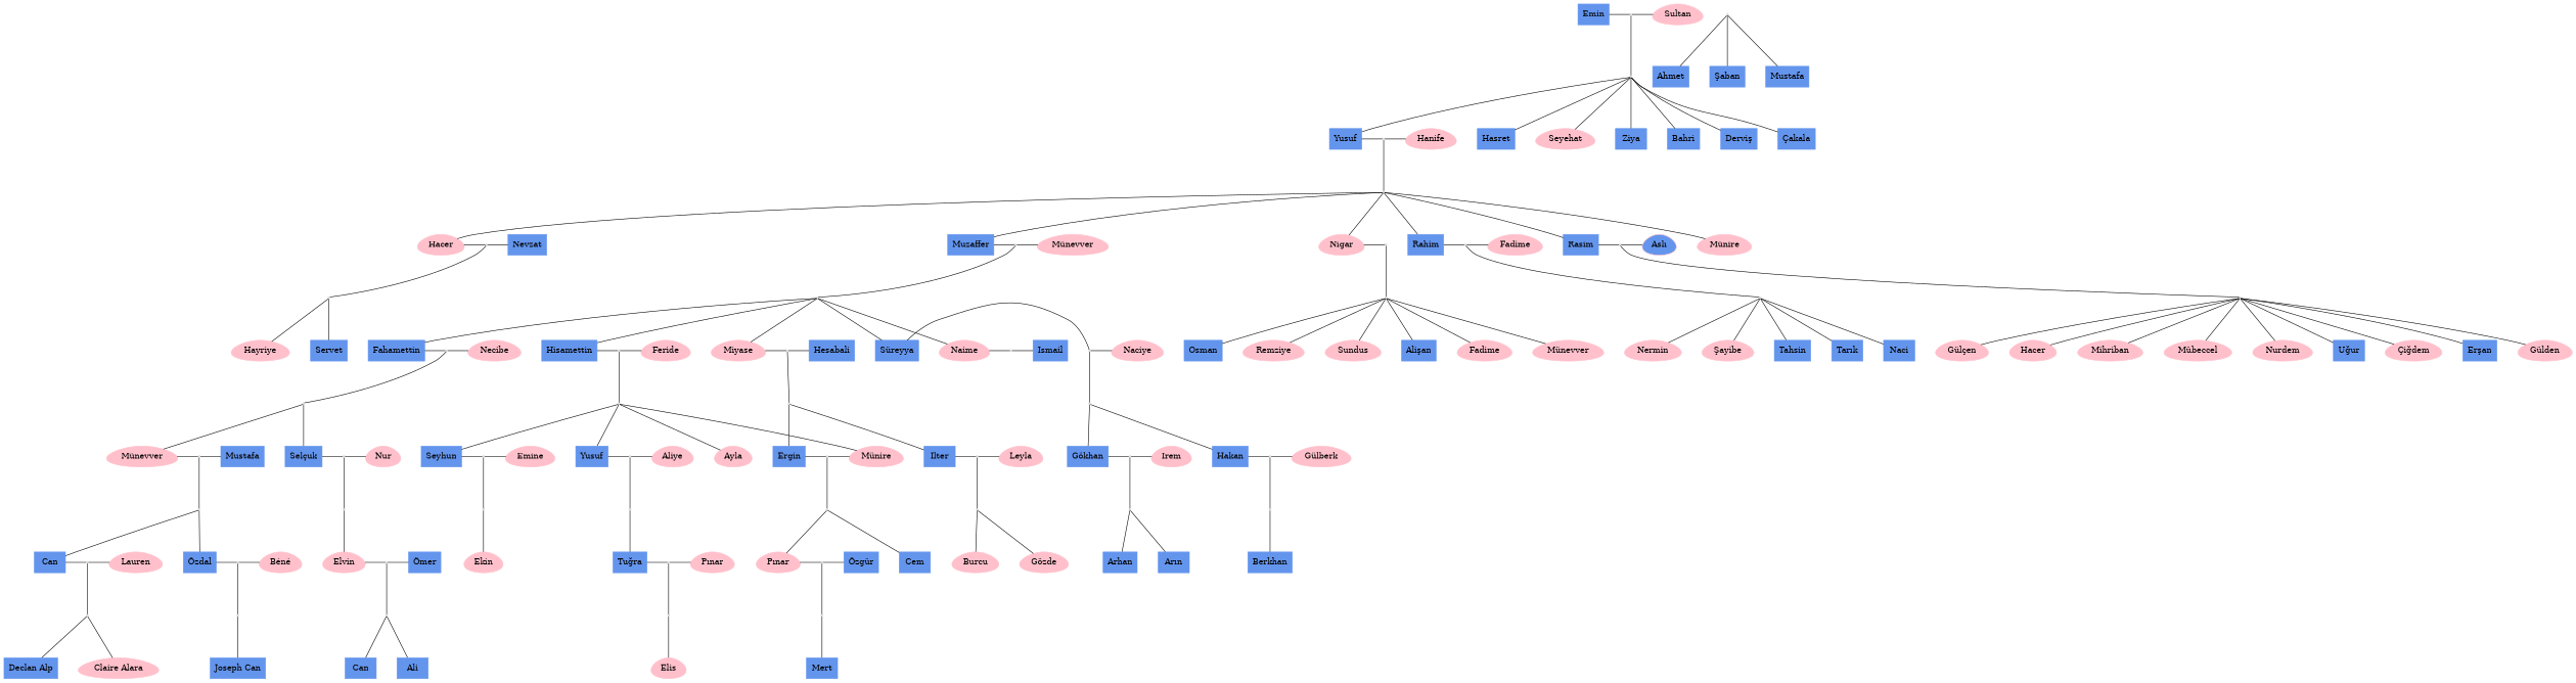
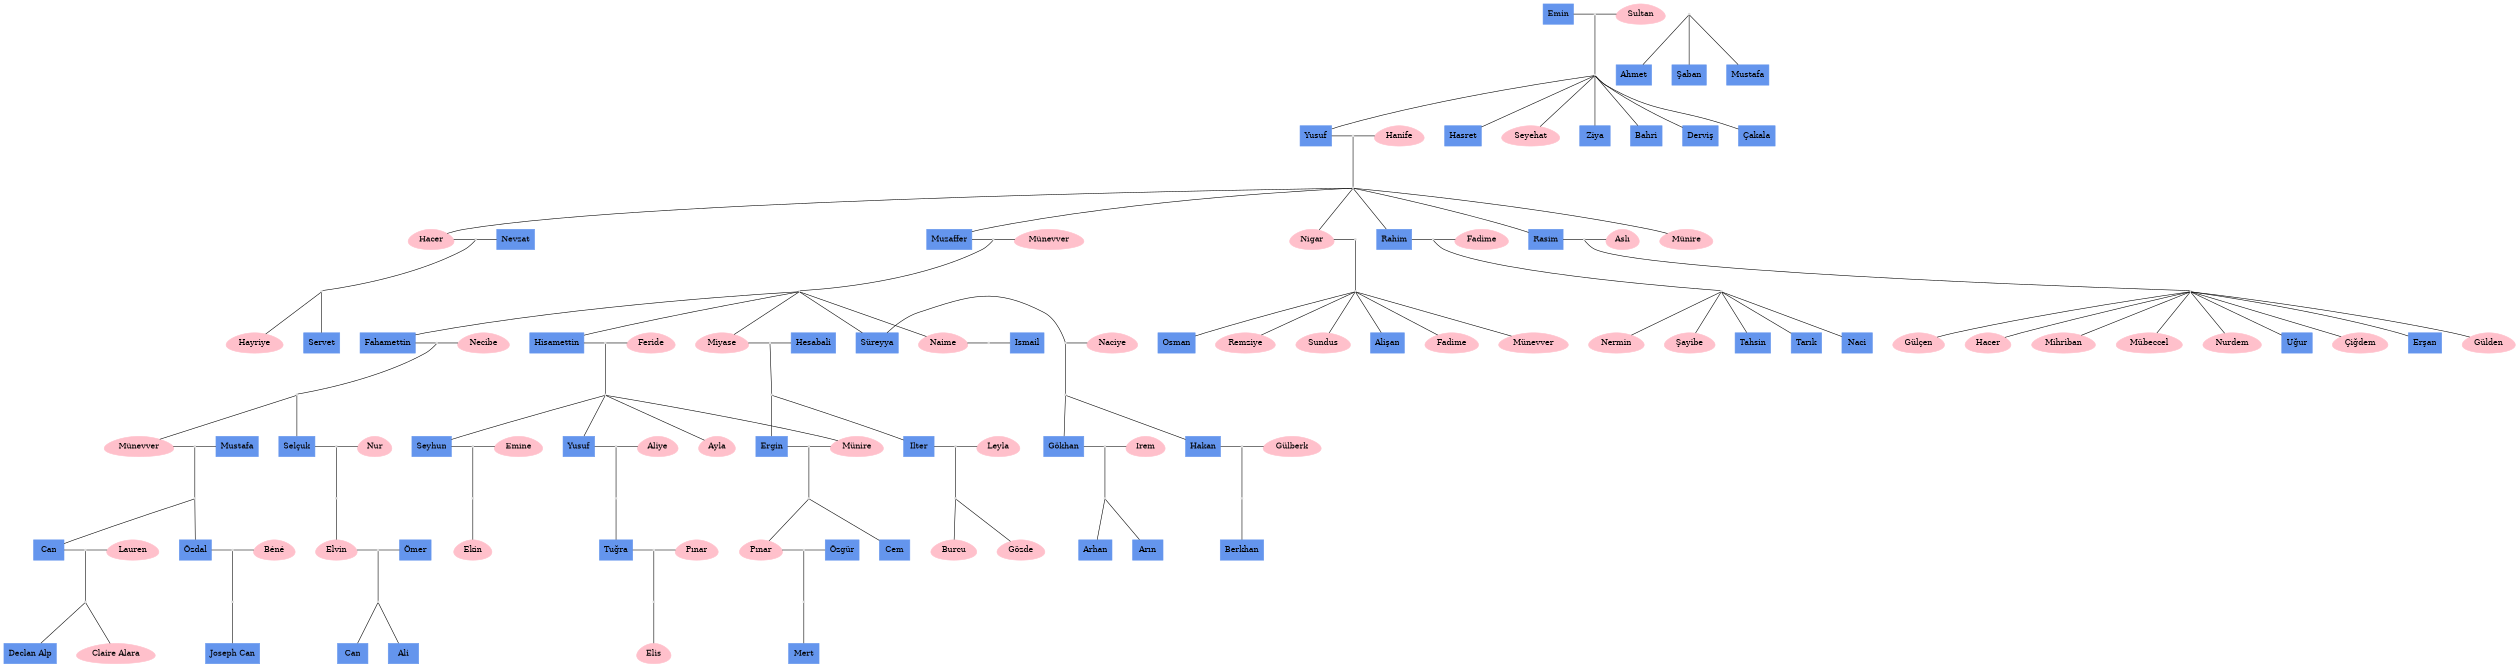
  digraph {
    concentrate=true
    mclimit=1
    nodesep=0.5
    rankdir=TB
    ranksep=1
    node [color=gainsboro regular=0 shape=point style=filled]
    edge [dir=none]
    Emin [color=cornflowerblue shape=box]
    aa20 [regular=""]
    Sultan [color=pink shape=egg]
    Yusuf [color=cornflowerblue shape=box]
    aa30 [regular=""]
    Hanife [color=pink shape=egg]
    Hacer [color=pink shape=egg]
    aa40 [regular=""]
    Nevzat [color=cornflowerblue shape=box]
    Muzaffer [color=cornflowerblue shape=box]
    ba40 [regular=""]
    "Münevver" [color=pink shape=egg]
    Nigar [color=pink shape=egg]
    ca40 [regular=""]
    Rahim [color=cornflowerblue shape=box]
    da40 [regular=""]
    Fadime [color=pink shape=egg]
    Rasim [color=cornflowerblue shape=box]
    ea40 [regular=""]
-   "Aslı" [color=pink shape=egg fillcolor=cornflowerblue]
+   "Aslı" [color=pink shape=egg]
    Fahamettin [color=cornflowerblue shape=box]
    ba50 [regular=""]
    Necibe [color=pink shape=egg]
    Hisamettin [color=cornflowerblue shape=box]
    bb50 [regular=""]
    Feride [color=pink shape=egg]
    Miyase [color=pink shape=egg]
    bc50 [regular=""]
    Hesabali [color=cornflowerblue shape=box]
    Naime [color=pink shape=egg]
    bd50 [regular=""]
    Ismail [color=cornflowerblue shape=box]
    "Süreyya" [color=cornflowerblue shape=box]
    be50 [regular=""]
    Naciye [color=pink shape=egg]
    n36 [color=pink label="Münevver" shape=egg]
    aa60 [regular=""]
    n38 [color=cornflowerblue label=Mustafa shape=box]
    "Selçuk" [color=cornflowerblue shape=box]
    ab60 [regular=""]
    Nur [color=pink shape=egg]
    Seyhun [color=cornflowerblue shape=box]
    ba60 [regular=""]
    Emine [color=pink shape=egg]
    n45 [color=cornflowerblue label=Yusuf shape=box]
    bb60 [regular=""]
    Aliye [color=pink shape=egg]
    n48 [color=pink label="Münire" shape=egg]
    Ergin [color=cornflowerblue shape=box]
    ca60 [regular=""]
    Ilter [color=cornflowerblue shape=box]
    cb60 [regular=""]
    Leyla [color=pink shape=egg]
    "Gökhan" [color=cornflowerblue shape=box]
    da60 [regular=""]
    Irem [color=pink shape=egg]
    Hakan [color=cornflowerblue shape=box]
    db60 [regular=""]
    "Gülberk" [color=pink shape=egg]
    Can [color=cornflowerblue shape=box]
    aa70 [regular=""]
    Lauren [color=pink shape=egg]
    "Özdal" [color=cornflowerblue shape=box]
    ab70 [regular=""]
    "Béné" [color=pink shape=egg]
    Elvin [color=pink shape=egg]
    ba70 [regular=""]
    "Ömer" [color=cornflowerblue shape=box]
    "Tuğra" [color=cornflowerblue shape=box]
    ca70 [regular=""]
    n71 [color=pink label="Pınar" shape=egg]
    "Pınar" [color=pink shape=egg]
    da70 [regular=""]
    "Özgür" [color=cornflowerblue shape=box]
    aa25 [regular=""]
    aa35 [regular=""]
    aa45 [regular=""]
    ba45 [regular=""]
    ca45 [regular=""]
    da45 [regular=""]
    ea45 [regular=""]
    ba55 [regular=""]
    bb55 [regular=""]
    bc55 [regular=""]
    be55 [regular=""]
    aa65 [regular=""]
    ab65 [regular=""]
    ba65 [regular=""]
    bb65 [regular=""]
    ca65 [regular=""]
    cb65 [regular=""]
    da65 [regular=""]
    db65 [regular=""]
    aa75 [regular=""]
    ab75 [regular=""]
    ba75 [regular=""]
    ca75 [regular=""]
    da75 [regular=""]
    aa00 [regular=""]
    Ahmet [color=cornflowerblue shape=box]
    "Şaban" [color=cornflowerblue shape=box]
    Mustafa [color=cornflowerblue shape=box]
    Bahri [color=cornflowerblue shape=box]
    "Derviş" [color=cornflowerblue shape=box]
    "Çakala" [color=cornflowerblue shape=box]
    Hasret [color=cornflowerblue shape=box]
    Seyehat [color=pink shape=egg]
    Ziya [color=cornflowerblue shape=box]
    "Münire" [color=pink shape=egg]
    Servet [color=cornflowerblue shape=box]
    Hayriye [color=pink shape=egg]
    "Alişan" [color=cornflowerblue shape=box]
    n113 [color=pink label=Fadime shape=egg]
    n114 [color=pink label="Münevver" shape=egg]
    Osman [color=cornflowerblue shape=box]
    Remziye [color=pink shape=egg]
    Sundus [color=pink shape=egg]
    Naci [color=cornflowerblue shape=box]
    Nermin [color=pink shape=egg]
    "Şayibe" [color=pink shape=egg]
    Tahsin [color=cornflowerblue shape=box]
    "Tarık" [color=cornflowerblue shape=box]
    "Çiğdem" [color=pink shape=egg]
    "Erşan" [color=cornflowerblue shape=box]
    "Gülden" [color=pink shape=egg]
    "Gülçen" [color=pink shape=egg]
    n127 [color=pink label=Hacer shape=egg]
    Mihriban [color=pink shape=egg]
    "Mübeccel" [color=pink shape=egg]
    Nurdem [color=pink shape=egg]
    "Uğur" [color=cornflowerblue shape=box]
    Ayla [color=pink shape=egg]
    Ekin [color=pink shape=egg]
    Cem [color=cornflowerblue shape=box]
    Burcu [color=pink shape=egg]
    "Gözde" [color=pink shape=egg]
    Arhan [color=cornflowerblue shape=box]
    "Arın" [color=cornflowerblue shape=box]
    Berkhan [color=cornflowerblue shape=box]
    "Claire Alara" [color=pink shape=egg]
    "Declan Alp" [color=cornflowerblue shape=box]
    "Joseph Can" [color=cornflowerblue shape=box]
    Ali [color=cornflowerblue shape=box]
    n144 [color=cornflowerblue label=Can shape=box]
    Elis [color=pink shape=egg]
    Mert [color=cornflowerblue shape=box]
    subgraph sub_1 {
      rank=same
      Emin
      aa20
      Sultan
    }
    subgraph sub_2 {
      rank=same
      Yusuf
      aa30
      Hanife
    }
    subgraph sub_3 {
      rank=same
      Hacer
      aa40
      Nevzat
    }
    subgraph sub_4 {
      rank=same
      Muzaffer
      ba40
      "Münevver"
    }
    subgraph sub_5 {
      rank=same
      Nigar
      ca40
    }
    subgraph sub_6 {
      rank=same
      Rahim
      da40
      Fadime
    }
    subgraph sub_7 {
      rank=same
      Rasim
      ea40
      "Aslı"
    }
    subgraph sub_8 {
      rank=same
      Fahamettin
      ba50
      Necibe
    }
    subgraph sub_9 {
      rank=same
      Hisamettin
      bb50
      Feride
    }
    subgraph sub_10 {
      rank=same
      Miyase
      bc50
      Hesabali
    }
    subgraph sub_11 {
      rank=same
      Naime
      bd50
      Ismail
    }
    subgraph sub_12 {
      rank=same
      "Süreyya"
      be50
      Naciye
    }
    subgraph sub_13 {
      rank=same
      n36
      aa60
      n38
    }
    subgraph sub_14 {
      rank=same
      "Selçuk"
      ab60
      Nur
    }
    subgraph sub_15 {
      rank=same
      Seyhun
      ba60
      Emine
    }
    subgraph sub_16 {
      rank=same
      n45
      bb60
      Aliye
    }
    subgraph sub_17 {
      rank=same
      n48
      Ergin
      ca60
    }
    subgraph sub_18 {
      rank=same
      Ilter
      cb60
      Leyla
    }
    subgraph sub_19 {
      rank=same
      "Gökhan"
      da60
      Irem
    }
    subgraph sub_20 {
      rank=same
      Hakan
      db60
      "Gülberk"
    }
    subgraph sub_21 {
      rank=same
      Can
      aa70
      Lauren
    }
    subgraph sub_22 {
      rank=same
      "Özdal"
      ab70
      "Béné"
    }
    subgraph sub_23 {
      rank=same
      Elvin
      ba70
      "Ömer"
    }
    subgraph sub_24 {
      rank=same
      "Tuğra"
      ca70
      n71
    }
    subgraph sub_25 {
      rank=same
      "Pınar"
      da70
      "Özgür"
    }
    Emin -> aa20
    aa20 -> Sultan
    aa20 -> aa25
    Yusuf -> aa30
    aa30 -> Hanife
    aa30 -> aa35
    Hacer -> aa40
    aa40 -> Nevzat
    aa40 -> aa45
    Muzaffer -> ba40
    ba40 -> "Münevver"
    ba40 -> ba45
    Nigar -> ca40
    ca40 -> ca45
    Rahim -> da40
    da40 -> Fadime
    da40 -> da45
    Rasim -> ea40
    ea40 -> "Aslı"
    ea40 -> ea45
    Fahamettin -> ba50
    ba50 -> Necibe
    ba50 -> ba55
    Hisamettin -> bb50
    bb50 -> Feride
    bb50 -> bb55
    Miyase -> bc50
    bc50 -> Hesabali
    bc50 -> bc55
    Naime -> bd50
    bd50 -> Ismail
    "Süreyya" -> be50
    be50 -> Naciye
    be50 -> be55
    n36 -> aa60
    aa60 -> n38
    aa60 -> aa65
    "Selçuk" -> ab60
    ab60 -> Nur
    ab60 -> ab65
    Seyhun -> ba60
    ba60 -> Emine
    ba60 -> ba65
    n45 -> bb60
    bb60 -> Aliye
    bb60 -> bb65
    Ergin -> ca60
    ca60 -> n48
    ca60 -> ca65
    Ilter -> cb60
    cb60 -> Leyla
    cb60 -> cb65
    "Gökhan" -> da60
    da60 -> Irem
    da60 -> da65
    Hakan -> db60
    db60 -> "Gülberk"
    db60 -> db65
    Can -> aa70
    aa70 -> Lauren
    aa70 -> aa75
    "Özdal" -> ab70
    ab70 -> "Béné"
    ab70 -> ab75
    Elvin -> ba70
    ba70 -> "Ömer"
    ba70 -> ba75
    "Tuğra" -> ca70
    ca70 -> n71
    ca70 -> ca75
    "Pınar" -> da70
    da70 -> "Özgür"
    da70 -> da75
    aa25 -> Yusuf
    aa25 -> Bahri
    aa25 -> "Derviş"
    aa25 -> "Çakala"
    aa25 -> Hasret
    aa25 -> Seyehat
    aa25 -> Ziya
    aa35 -> Hacer
    aa35 -> Muzaffer
    aa35 -> Nigar
    aa35 -> Rahim
    aa35 -> Rasim
    aa35 -> "Münire"
    aa45 -> Servet
    aa45 -> Hayriye
    ba45 -> Fahamettin
    ba45 -> Hisamettin
    ba45 -> Miyase
    ba45 -> Naime
    ba45 -> "Süreyya"
    ca45 -> "Alişan"
    ca45 -> n113
    ca45 -> n114
    ca45 -> Osman
    ca45 -> Remziye
    ca45 -> Sundus
    da45 -> Naci
    da45 -> Nermin
    da45 -> "Şayibe"
    da45 -> Tahsin
    da45 -> "Tarık"
    ea45 -> "Çiğdem"
    ea45 -> "Erşan"
    ea45 -> "Gülden"
    ea45 -> "Gülçen"
    ea45 -> n127
    ea45 -> Mihriban
    ea45 -> "Mübeccel"
    ea45 -> Nurdem
    ea45 -> "Uğur"
    ba55 -> n36
    ba55 -> "Selçuk"
    bb55 -> Seyhun
    bb55 -> n45
    bb55 -> n48
    bb55 -> Ayla
    bc55 -> Ergin
    bc55 -> Ilter
    be55 -> "Gökhan"
    be55 -> Hakan
    aa65 -> Can
    aa65 -> "Özdal"
    ab65 -> Elvin
    ba65 -> Ekin
    bb65 -> "Tuğra"
    ca65 -> "Pınar"
    ca65 -> Cem
    cb65 -> Burcu
    cb65 -> "Gözde"
    da65 -> Arhan
    da65 -> "Arın"
    db65 -> Berkhan
    aa75 -> "Claire Alara"
    aa75 -> "Declan Alp"
    ab75 -> "Joseph Can"
    ba75 -> Ali
    ba75 -> n144
    ca75 -> Elis
    da75 -> Mert
    aa00 -> Ahmet
    aa00 -> "Şaban"
    aa00 -> Mustafa
  }
